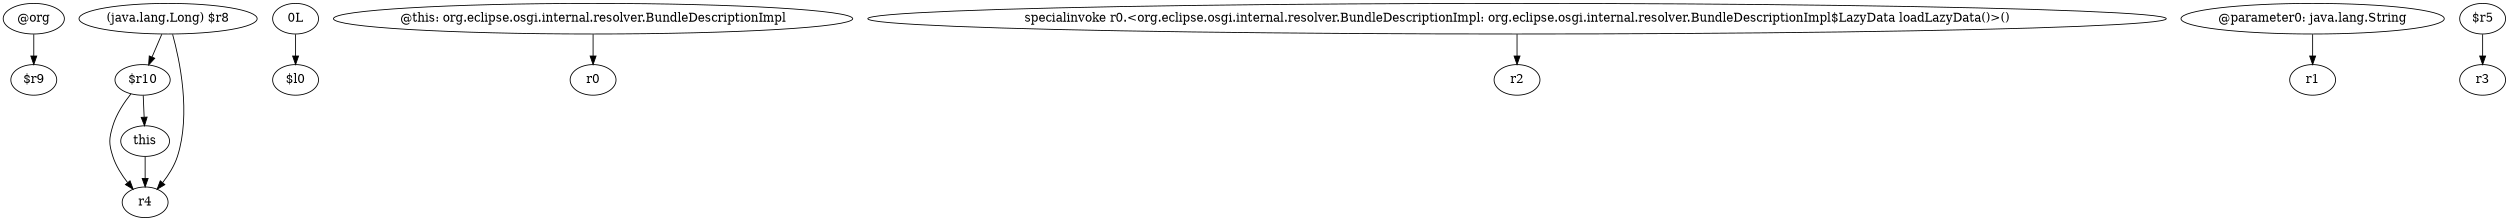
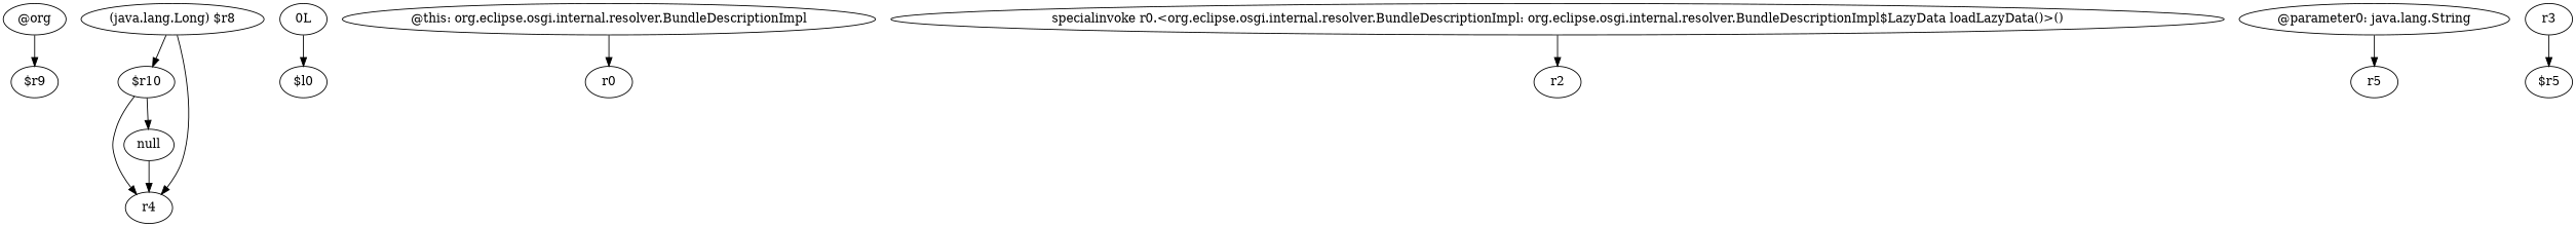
  digraph {
    n1 [label="@org"]
    n2 [label="$r9"]
    n3 [label="(java.lang.Long) $r8"]
    n4 [label="$r10"]
    n5 [label=r4]
-   n6 [label=this]
+   n6 [label=null]
    n7 [label="0L"]
    n8 [label="$l0"]
    n9 [label="@this: org.eclipse.osgi.internal.resolver.BundleDescriptionImpl"]
    n10 [label=r0]
    n11 [label="specialinvoke r0.<org.eclipse.osgi.internal.resolver.BundleDescriptionImpl: org.eclipse.osgi.internal.resolver.BundleDescriptionImpl$LazyData loadLazyData()>()"]
    n12 [label=r2]
    n13 [label="@parameter0: java.lang.String"]
-   n14 [label=r1]
+   n14 [label=r5]
    n15 [label="$r5"]
    n16 [label=r3]
    n1 -> n2
    n3 -> n4
    n3 -> n5
    n4 -> n5
    n4 -> n6
    n6 -> n5
    n7 -> n8
    n9 -> n10
    n11 -> n12
    n13 -> n14
-   n15 -> n16
+   n16 -> n15
  }
